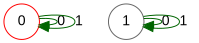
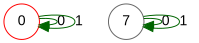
  digraph {
    fontname="Liberation Sans"
    node [shape=circle fontname="Liberation Sans"]
    edge [color=darkgreen fontname="Liberation Sans"]
    0 [color=red]
-   1 [color=gray40]
+   1 [color=gray40 label=7]
    0 -> 0 [label=0]
    0 -> 0 [label=1]
    1 -> 1 [label=0]
    1 -> 1 [label=1]
  }
